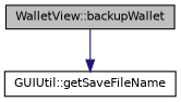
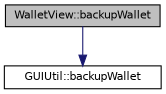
  digraph {
    rankdir=TB
    fontname="DejaVu Sans"
    node [color=black fontname="DejaVu Sans" fontsize=10 shape=record style=filled]
    n1 [fillcolor=grey75 fontcolor=black height=0.2 label="WalletView::backupWallet" width=0.4]
-   n2 [fillcolor=white height=0.2 label="GUIUtil::getSaveFileName" width=0.4]
+   n2 [fillcolor=white height=0.2 label="GUIUtil::backupWallet" width=0.4]
    n1 -> n2 [color=midnightblue fontname="DejaVu Sans" fontsize=10 labelfontname=Helvetica labelfontsize=10 style=solid]
  }
